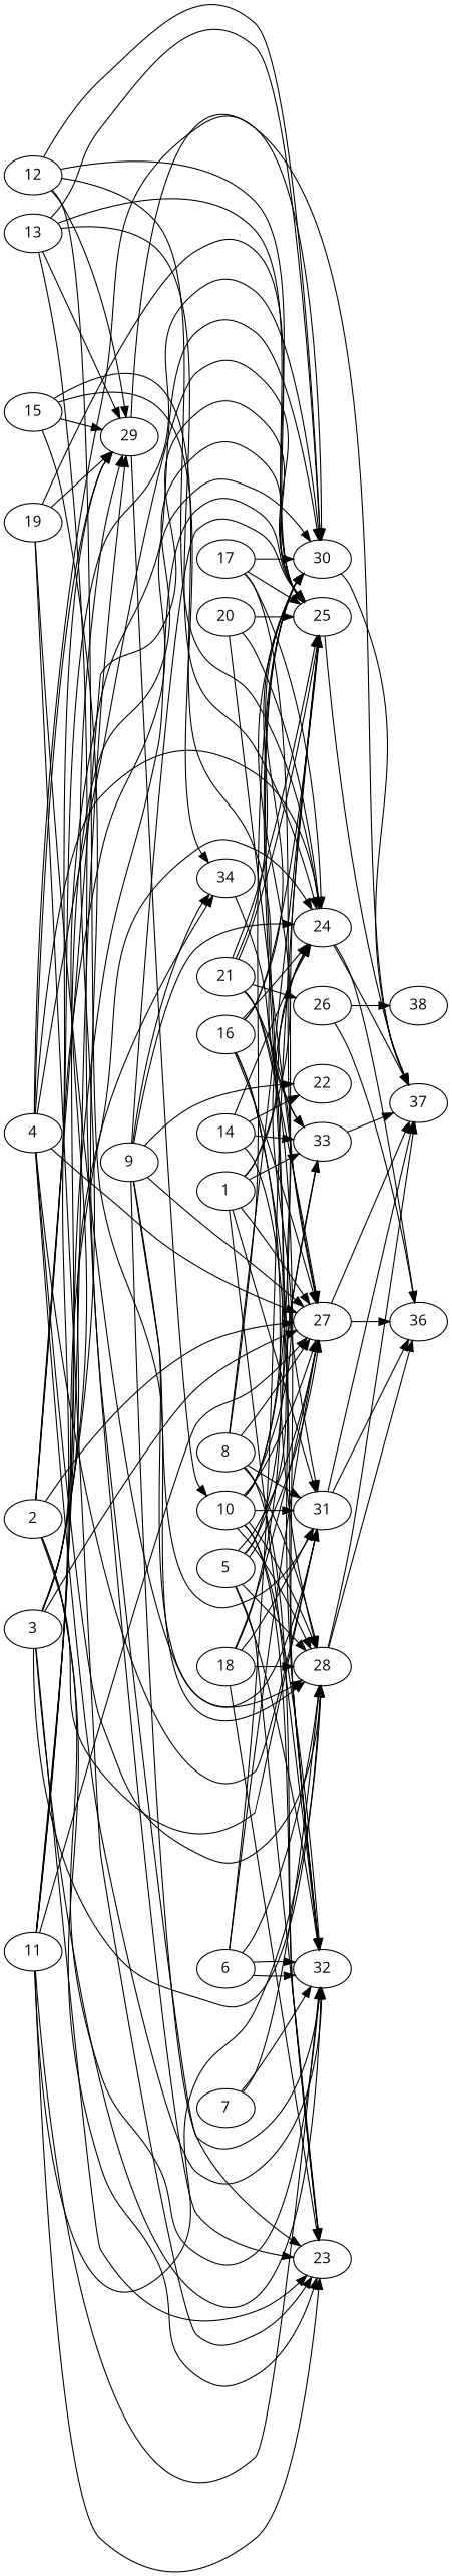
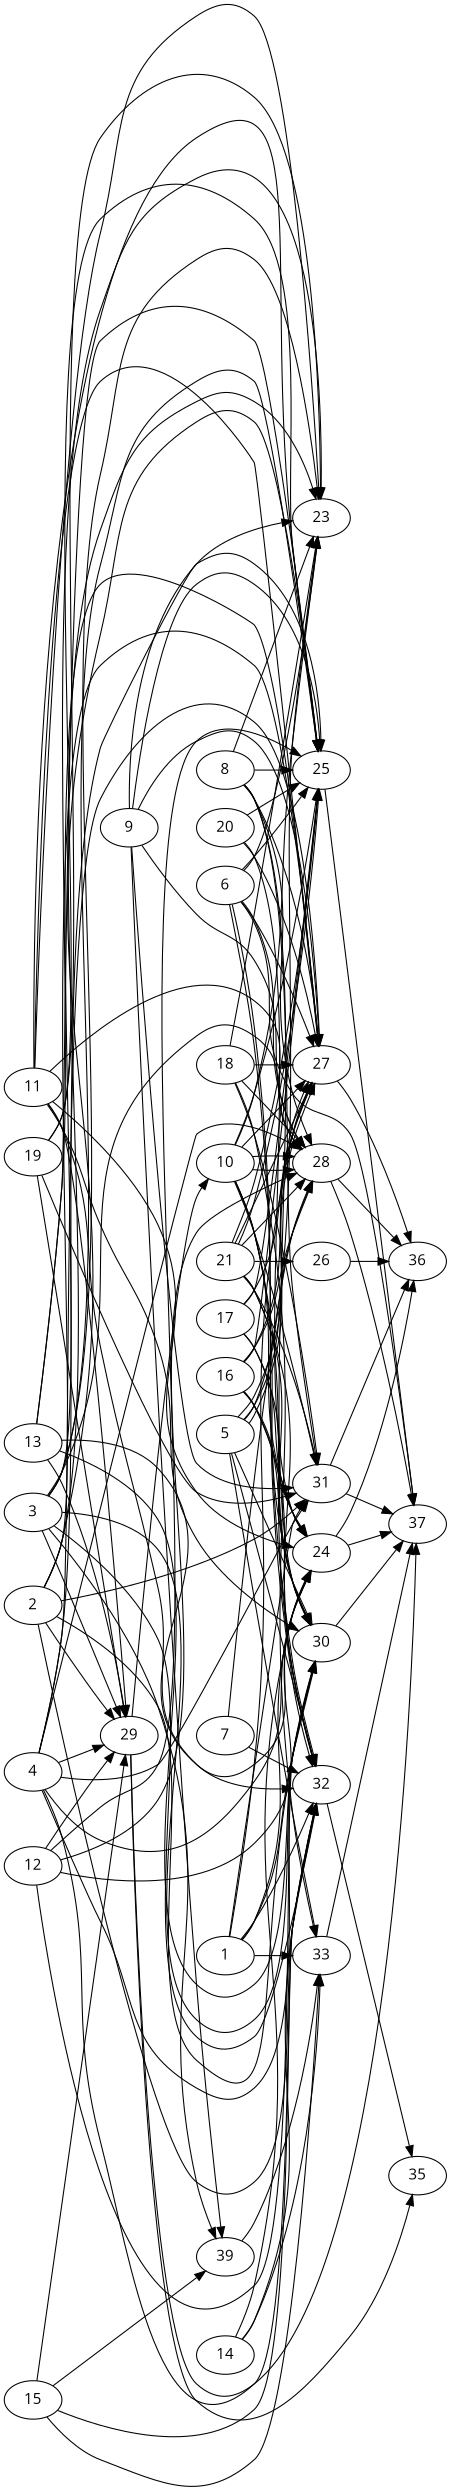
  digraph {
    fontname="Open Sans"
    rankdir=LR
    node [alpha=0.04 fontname="Open Sans"]
    edge [fontname="Open Sans"]
    1 [alpha=0.09 expect_size=16114087648934158]
    24 [alpha=0.12 expect_size=8584265981452726]
    27 [alpha=0.03 expect_size=299492505804620169216]
    30 [alpha=0.09 expect_size=87387195605778432000]
    31 [alpha=0.18 expect_size=176841129960121856]
    32 [alpha=0.15 expect_size=611604206444984926208]
    33 [alpha=0.16 expect_size=438697696062171250688]
    36 [alpha=0.17 expect_size=48337157108645984]
    37 [alpha=0.09 expect_size=3042213978217964]
+   35 [alpha=0.16 expect_size=1057081379891737344]
    2 [alpha=0.10 expect_size=21347708947209540]
    23 [alpha=0.15 expect_size=806447522641650]
    25 [alpha=0.19 expect_size=1389492030584998]
    29 [alpha=0.18 expect_size=32485052497749056]
    10 [alpha=0.05 expect_size=33631088309234180]
    3 [alpha=0.02 expect_size=449913055687500365824]
    28 [alpha=0.14 expect_size=47890139365780872]
-   34 [alpha=0.08 expect_size=44063627109845968]
+   34 [alpha=0.08 expect_size=44063627109845968 label=39]
    4 [alpha=0.01 expect_size=1734785309825719861248]
    5 [alpha=0.02 expect_size=18091619337109504000]
    6 [expect_size=2931891822366031872]
    7 [expect_size=14481023940677337088]
    8 [expect_size=248154160749576768]
    9 [alpha=0.11 expect_size=633794075367134720]
-   22 [alpha=0.14 expect_size=58021975065700576]
    11 [alpha=0.01 expect_size=23756095019638849536]
    12 [alpha=0.07 expect_size=96529022411606896]
    13 [alpha=0.07 expect_size=81430035720772255744]
    14 [expect_size=4161091414647635968]
    15 [alpha=0.03 expect_size=15866987888672338]
    16 [alpha=0.03 expect_size=518718446642892111872]
    17 [alpha=0.13 expect_size=64241801697436688]
    18 [alpha=0.20 expect_size=1829236533641008128]
    19 [alpha=0.19 expect_size=1009559828603636547584]
    20 [alpha=0.20 expect_size=10456493252750524]
    21 [alpha=0.12 expect_size=822193135283839872]
    26 [alpha=0.20 expect_size=1876099358469653]
-   38 [expect_size=1313159043822579712]
    1 -> 24
    1 -> 27
    1 -> 30
    1 -> 31
    1 -> 32
    1 -> 33
    24 -> 36
    24 -> 37
    27 -> 36
-   27 -> 37
+   6 -> 37
    30 -> 37
    31 -> 36
    31 -> 37
+   32 -> 35
    33 -> 37
    2 -> 27
    2 -> 30
    2 -> 31
    2 -> 32
    2 -> 23
    2 -> 25
    2 -> 29
    25 -> 37
    29 -> 37
+   29 -> 35
    29 -> 10
    10 -> 24
    10 -> 27
    10 -> 30
    10 -> 31
    10 -> 32
    10 -> 23
    10 -> 25
    10 -> 28
    10 -> 28
    3 -> 27
    3 -> 30
    3 -> 32
    3 -> 23
    3 -> 25
    3 -> 29
    3 -> 28
    3 -> 34
    28 -> 36
    28 -> 37
    34 -> 33
    4 -> 24
    4 -> 27
    4 -> 30
    4 -> 31
    4 -> 32
    4 -> 25
    4 -> 29
    4 -> 28
    5 -> 27
    5 -> 27
    5 -> 30
    5 -> 32
    5 -> 33
    5 -> 23
    5 -> 28
    6 -> 27
    6 -> 32
    6 -> 32
+   6 -> 23
    6 -> 25
    6 -> 28
    7 -> 32
    7 -> 28
    8 -> 27
    8 -> 30
    8 -> 31
    8 -> 23
    8 -> 25
    8 -> 28
-   9 -> 24
    9 -> 27
    9 -> 31
    9 -> 23
    9 -> 25
    9 -> 28
    9 -> 34
-   9 -> 22
    11 -> 24
    11 -> 27
    11 -> 30
    11 -> 32
    11 -> 23
    11 -> 25
    11 -> 29
    11 -> 28
    12 -> 24
    12 -> 30
    12 -> 25
    12 -> 29
    12 -> 28
    13 -> 24
    13 -> 30
    13 -> 23
    13 -> 25
    13 -> 29
    14 -> 24
    14 -> 32
    14 -> 33
-   14 -> 22
    15 -> 32
    15 -> 33
    15 -> 29
    15 -> 34
    16 -> 24
    16 -> 27
    16 -> 30
    16 -> 32
    16 -> 25
    16 -> 28
    17 -> 24
    17 -> 27
    17 -> 30
    17 -> 25
    18 -> 27
    18 -> 31
    18 -> 33
    18 -> 23
    18 -> 28
    19 -> 31
    19 -> 23
    19 -> 25
    19 -> 29
    20 -> 24
    20 -> 27
    20 -> 25
    21 -> 27
    21 -> 30
    21 -> 31
    21 -> 32
    21 -> 25
    21 -> 25
+   21 -> 28
    21 -> 26
    26 -> 36
-   26 -> 38
  }
